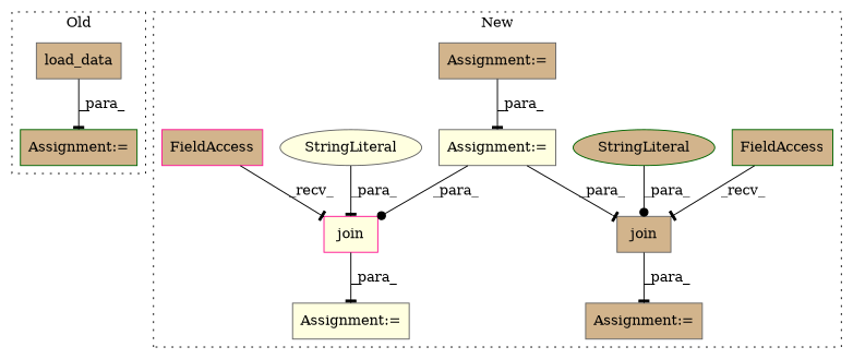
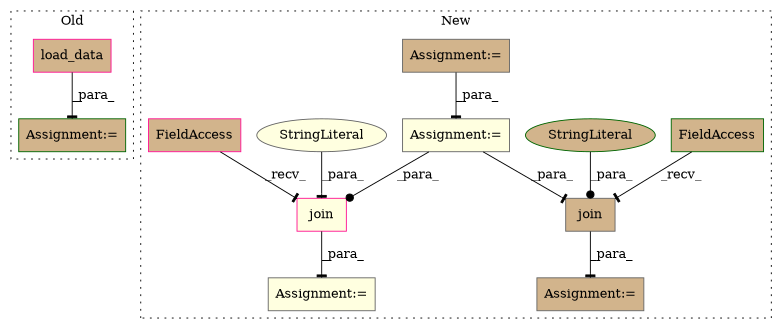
  digraph {
    node [a=7 l=1 shape=box style=filled fillcolor=tan color=gray40]
    edge [arrowhead=tee]
-   n1 [a=32 l="10,1" label=load_data s="394,416"]
+   n1 [a=32 l="10,1" label=load_data s="394,416" color=deeppink]
    n2 [l=2 label="Assignment:=" s=387 color=darkgreen]
    n3 [a=32 l="5,1" label=join s="801,825"]
    n4 [a=22 l=7 label=FieldAccess s=793 color=darkgreen]
    n5 [a=45 l=6 label=StringLiteral s=819 shape=ellipse color=darkgreen]
    n6 [label="Assignment:=" s=464]
    n7 [a=32 l="5,1" label=join s="726,751" fillcolor=lightyellow color=deeppink]
    n8 [a=45 l=7 label=StringLiteral s=744 shape=ellipse fillcolor=lightyellow]
    n9 [a=22 l=7 label=FieldAccess s=718 color=deeppink]
    n10 [label="Assignment:=" s=602 fillcolor=lightyellow]
    n11 [label="Assignment:=" s=918 fillcolor=lightyellow]
    n12 [label="Assignment:=" s=1001]
    subgraph cluster_1 {
      label=Old
      style=dotted
      n1
      n2
    }
    subgraph cluster_2 {
      label=New
      style=dotted
      n3
      n4
      n5
      n6
      n7
      n8
      n9
      n10
      n11
      n12
    }
    n1 -> n2 [label=_para_]
    n3 -> n12 [label=_para_]
    n4 -> n3 [label=_recv_]
    n5 -> n3 [label=_para_ arrowhead=dot]
    n6 -> n10 [label=_para_]
    n7 -> n11 [label=_para_]
    n8 -> n7 [label=_para_]
    n9 -> n7 [label=_recv_]
    n10 -> n3 [label=_para_]
    n10 -> n7 [label=_para_ arrowhead=dot]
  }
